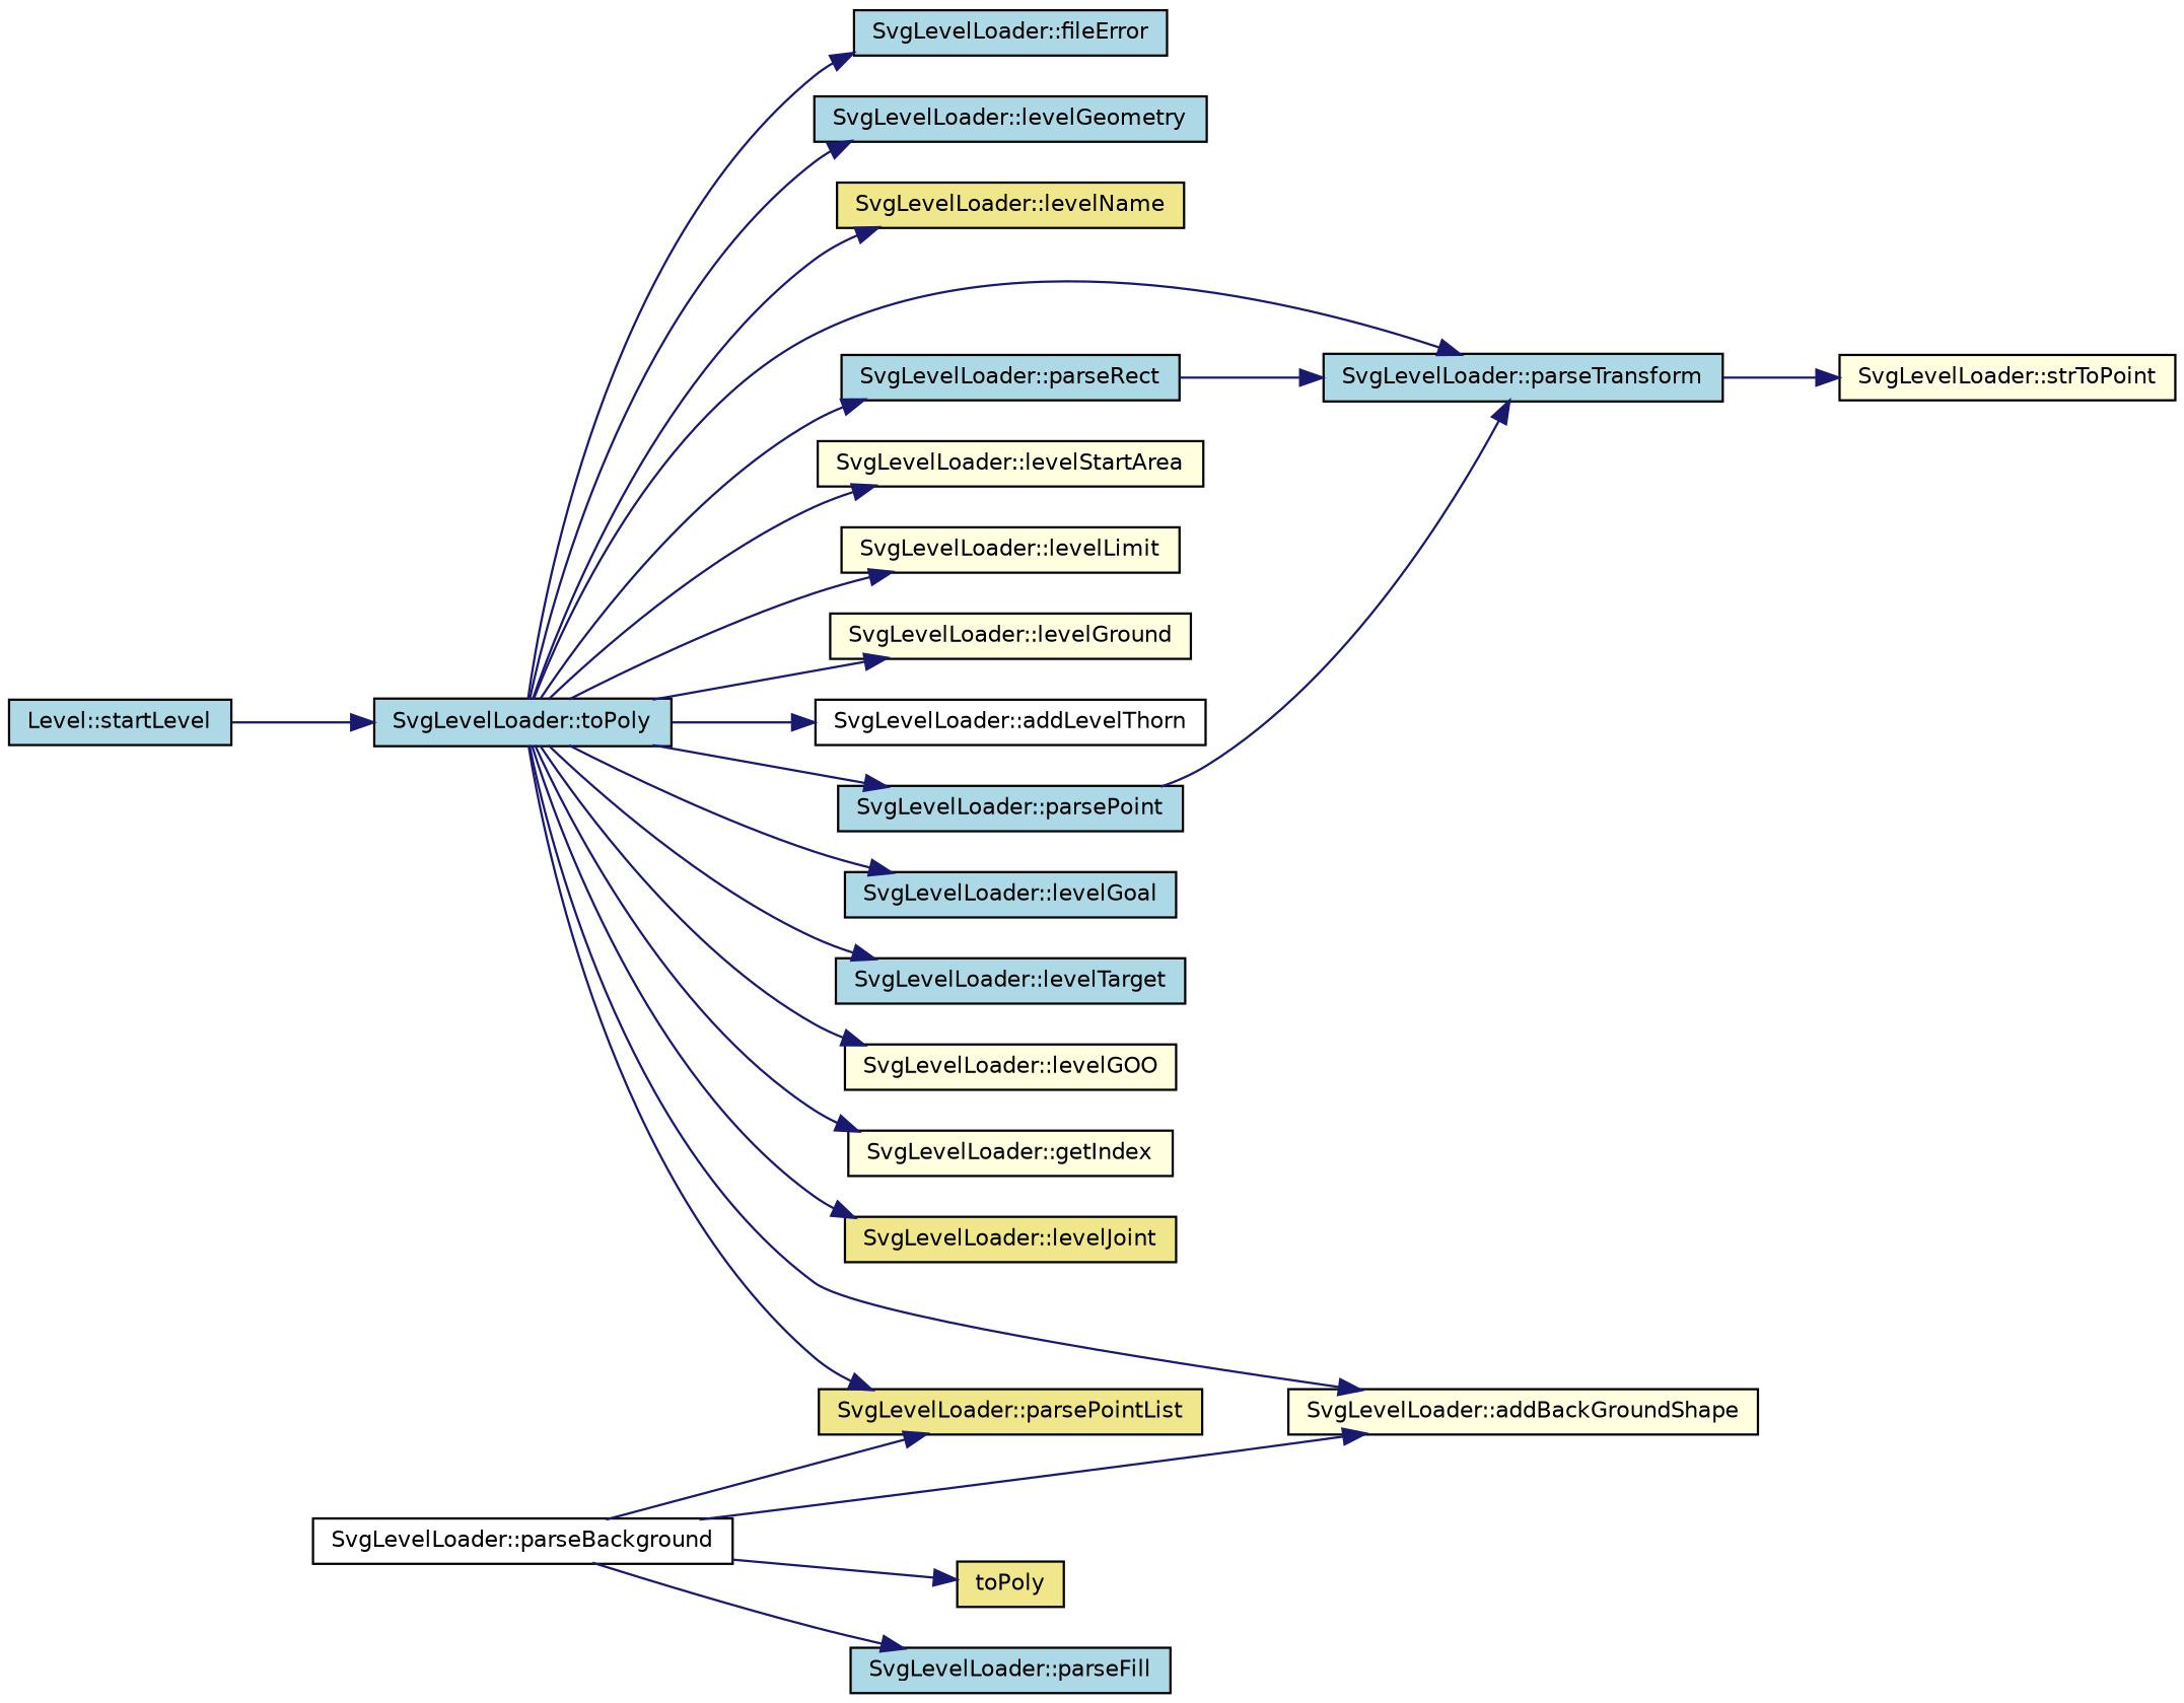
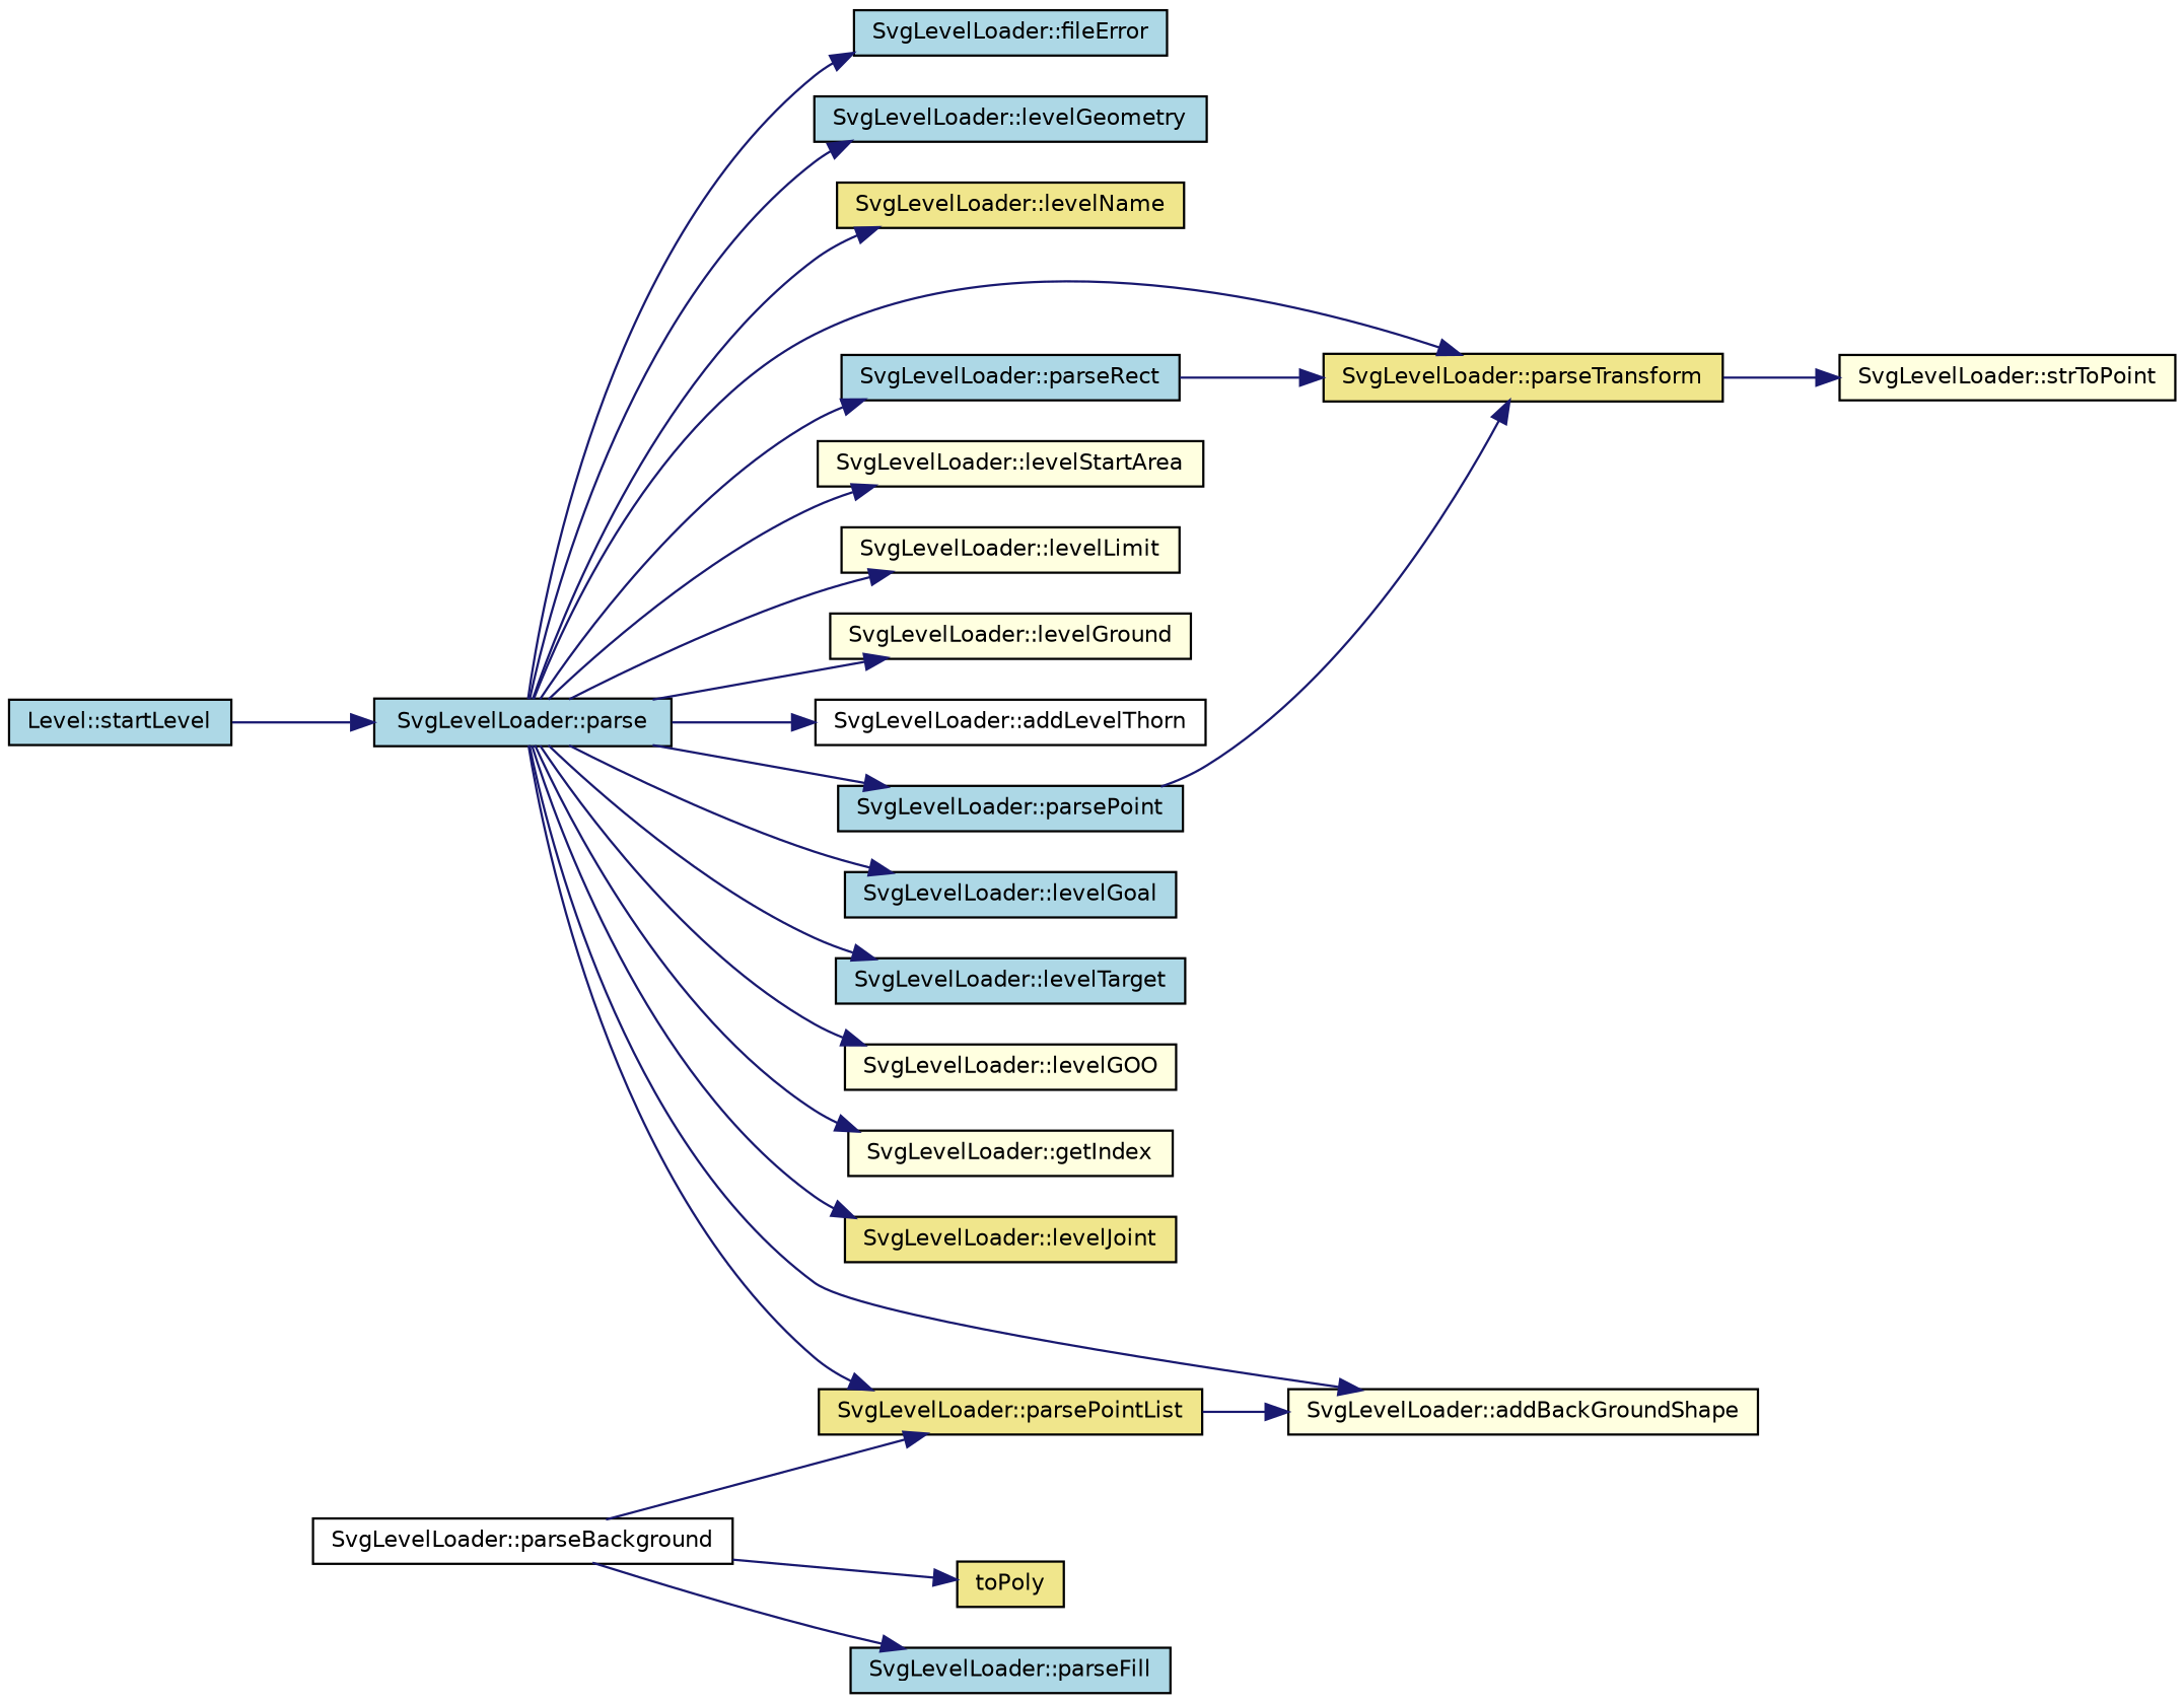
  digraph {
    rankdir=LR
    node [color=black fillcolor=lightblue fontname=Helvetica fontsize=10 shape=record style=filled]
    edge [color=midnightblue fontname=Helvetica fontsize=10 labelfontname=Helvetica labelfontsize=10 style=solid]
    n1 [fontcolor=black height=0.2 label="Level::startLevel" width=0.4]
-   n2 [height=0.2 label="SvgLevelLoader::toPoly" width=0.4]
+   n2 [height=0.2 label="SvgLevelLoader::parse" width=0.4]
    n3 [height=0.2 label="SvgLevelLoader::fileError" width=0.4]
    n4 [height=0.2 label="SvgLevelLoader::levelGeometry" width=0.4]
    n5 [fillcolor=khaki height=0.2 label="SvgLevelLoader::levelName" width=0.4]
-   n6 [height=0.2 label="SvgLevelLoader::parseTransform" width=0.4]
+   n6 [fillcolor=khaki height=0.2 label="SvgLevelLoader::parseTransform" width=0.4]
    n7 [height=0.2 label="SvgLevelLoader::parseRect" width=0.4]
    n8 [fillcolor=lightyellow height=0.2 label="SvgLevelLoader::levelStartArea" width=0.4]
    n9 [fillcolor=lightyellow height=0.2 label="SvgLevelLoader::levelLimit" width=0.4]
    n10 [fillcolor=khaki height=0.2 label="SvgLevelLoader::parsePointList" width=0.4]
    n11 [fillcolor=lightyellow height=0.2 label="SvgLevelLoader::levelGround" width=0.4]
    n12 [fillcolor=white height=0.2 label="SvgLevelLoader::addLevelThorn" width=0.4]
    n13 [height=0.2 label="SvgLevelLoader::parsePoint" width=0.4]
    n14 [height=0.2 label="SvgLevelLoader::levelGoal" width=0.4]
    n15 [height=0.2 label="SvgLevelLoader::levelTarget" width=0.4]
    n16 [fillcolor=lightyellow height=0.2 label="SvgLevelLoader::levelGOO" width=0.4]
    n17 [fillcolor=lightyellow height=0.2 label="SvgLevelLoader::getIndex" width=0.4]
    n18 [fillcolor=khaki height=0.2 label="SvgLevelLoader::levelJoint" width=0.4]
    n19 [fillcolor=lightyellow height=0.2 label="SvgLevelLoader::addBackGroundShape" width=0.4]
    n20 [fillcolor=lightyellow height=0.2 label="SvgLevelLoader::strToPoint" width=0.4]
    n21 [fillcolor=white height=0.2 label="SvgLevelLoader::parseBackground" width=0.4]
    n22 [fillcolor=khaki height=0.2 label=toPoly width=0.4]
    n23 [height=0.2 label="SvgLevelLoader::parseFill" width=0.4]
    n1 -> n2
    n2 -> n3
    n2 -> n4
    n2 -> n5
    n2 -> n6
    n2 -> n7
    n2 -> n8
    n2 -> n9
    n2 -> n10
    n2 -> n11
    n2 -> n12
    n2 -> n13
    n2 -> n14
    n2 -> n15
    n2 -> n16
    n2 -> n17
    n2 -> n18
    n2 -> n19
    n6 -> n20
    n7 -> n6
    n13 -> n6
    n21 -> n10
-   n21 -> n19
+   n10 -> n19
    n21 -> n22
    n21 -> n23
  }
